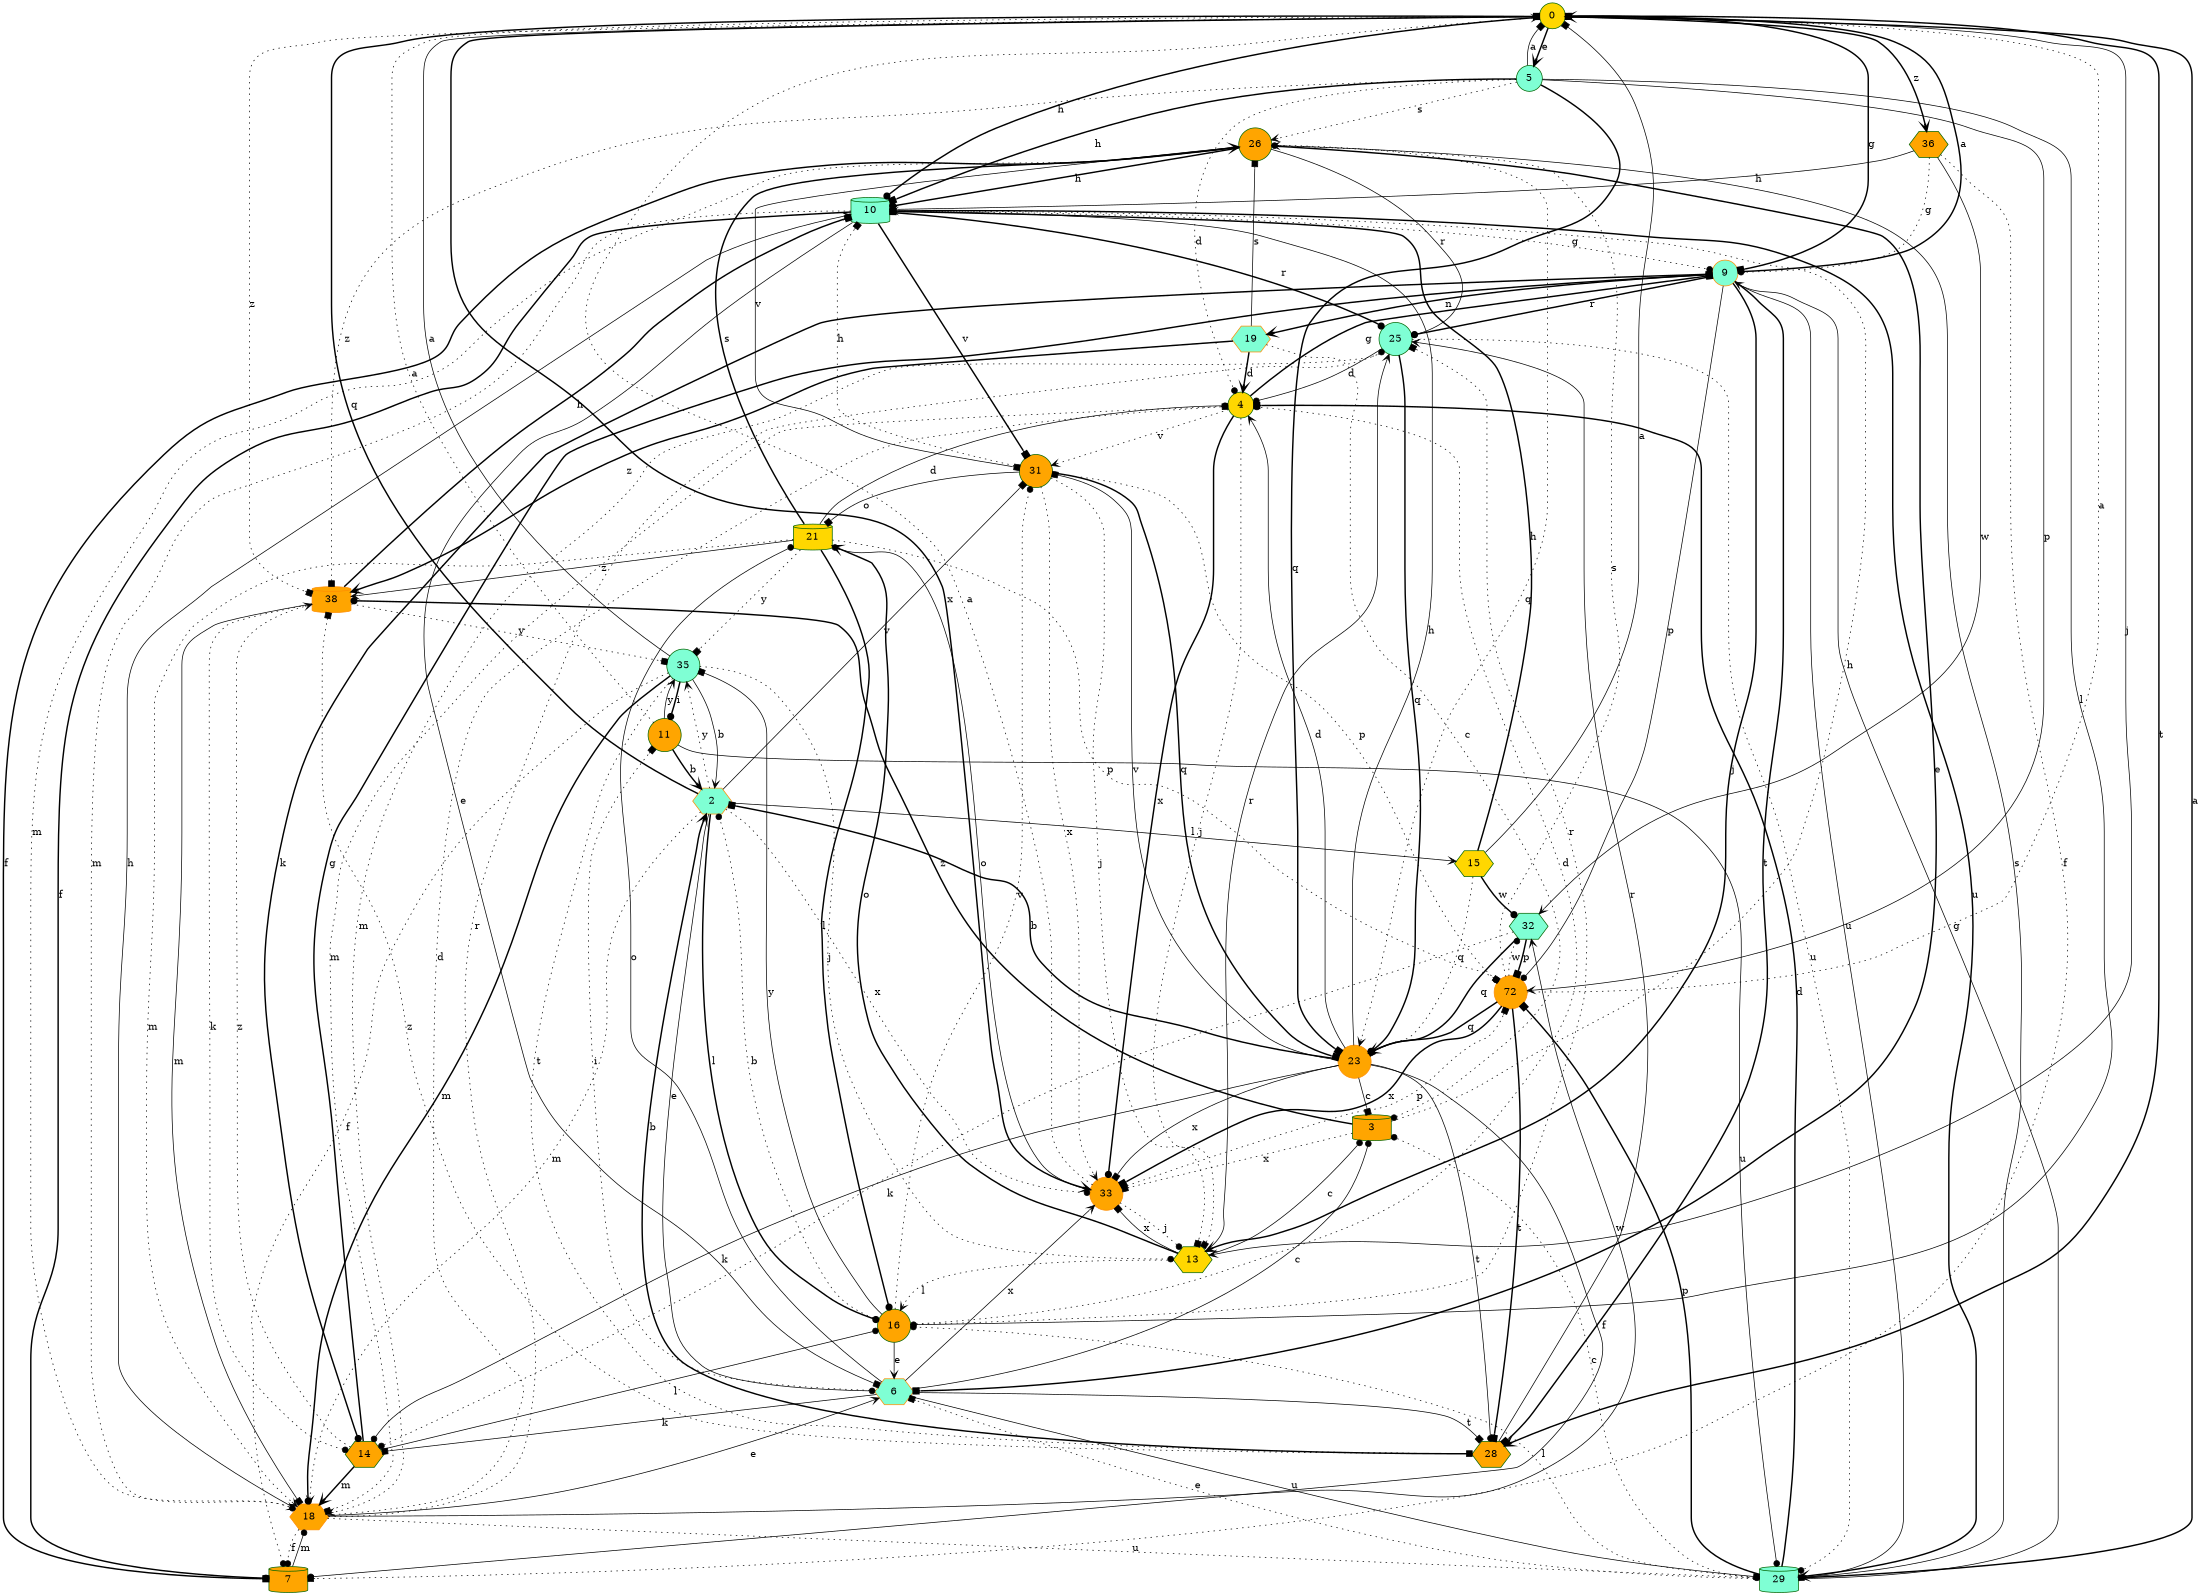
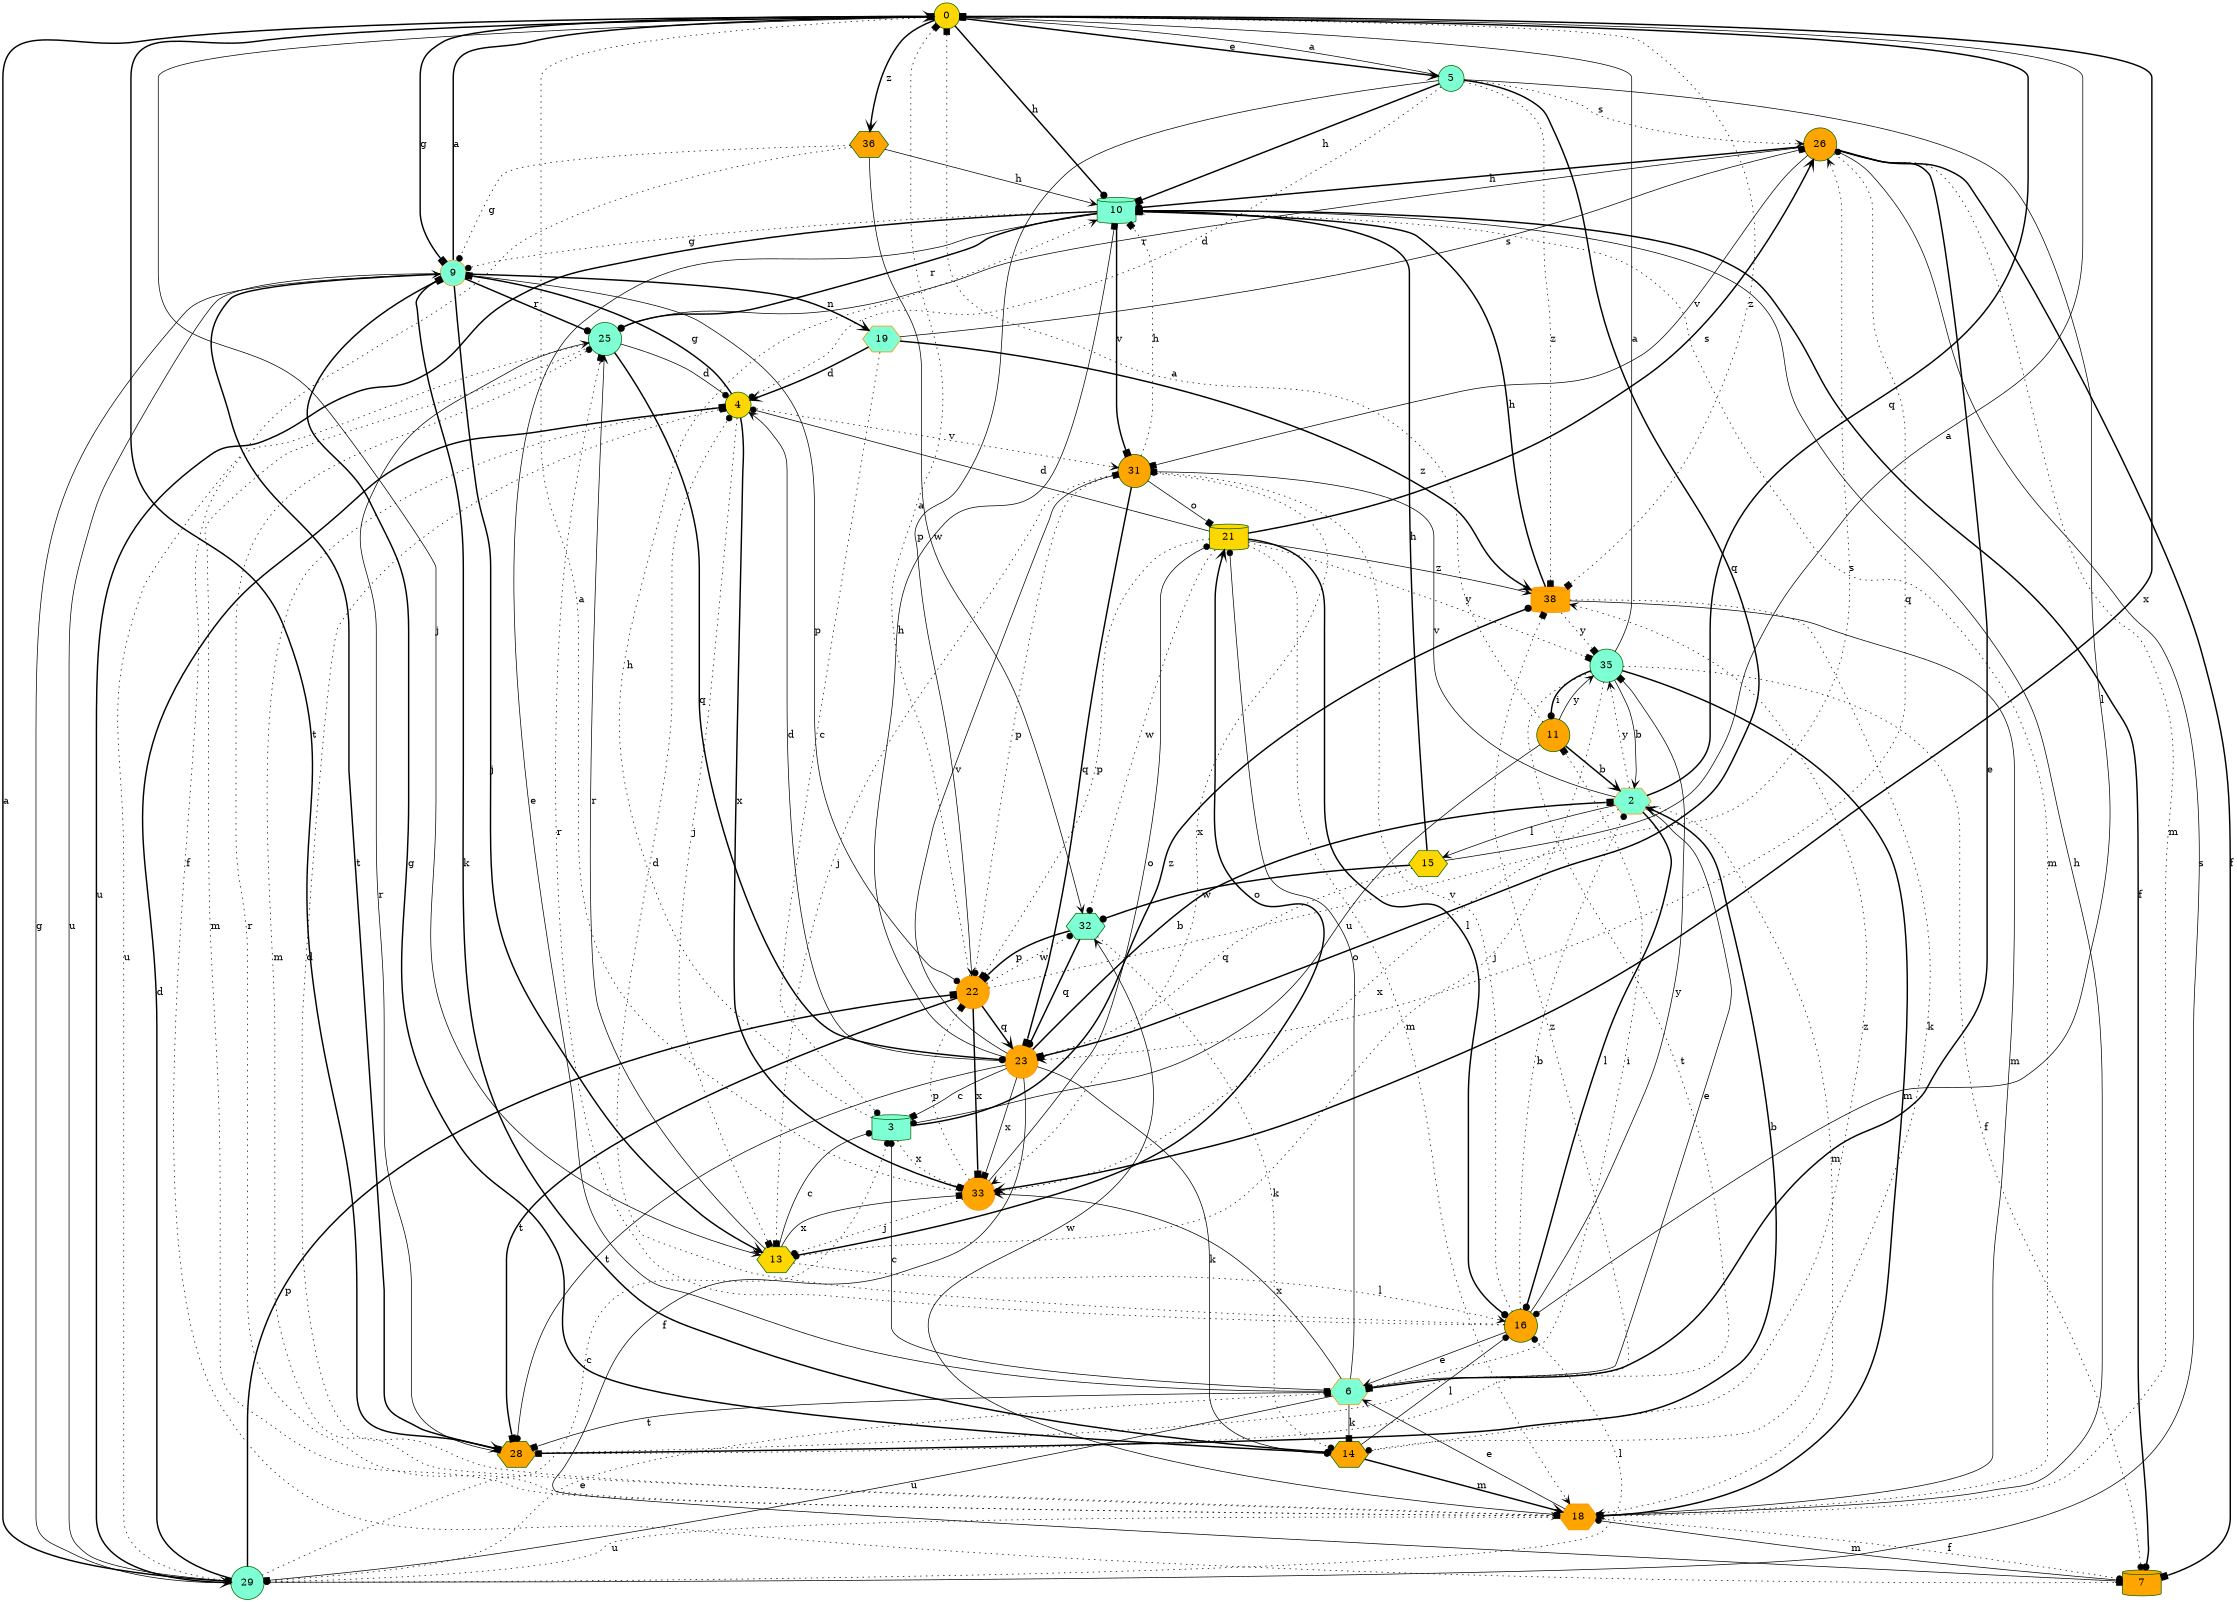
  strict digraph {
    node [color=darkgreen fillcolor=orange shape=circle style=filled]
    edge [arrowhead=box style=dotted]
    0 [fillcolor=gold]
    5 [fillcolor=aquamarine]
    9 [color=darkorange fillcolor=aquamarine]
    10 [fillcolor=aquamarine shape=cylinder]
    13 [fillcolor=gold shape=hexagon]
    28 [shape=hexagon]
    33 [color=darkorange]
    36 [shape=hexagon]
    38 [color=darkorange shape=cylinder]
    16
    4 [fillcolor=gold]
-   22 [color=darkorange label=72]
+   22 [color=darkorange]
    23 [color=darkorange]
    26
    14 [shape=hexagon]
-   29 [fillcolor=aquamarine shape=cylinder]
+   29 [fillcolor=aquamarine]
    19 [color=darkorange fillcolor=aquamarine shape=hexagon]
    25 [fillcolor=aquamarine]
    6 [color=darkorange fillcolor=aquamarine shape=hexagon]
    18 [color=darkorange shape=hexagon]
    31
    7 [shape=cylinder]
-   3 [shape=cylinder]
+   3 [fillcolor=aquamarine shape=cylinder]
    21 [fillcolor=gold shape=cylinder]
    2 [color=darkorange fillcolor=aquamarine shape=hexagon]
    32 [fillcolor=aquamarine shape=hexagon]
    35 [fillcolor=aquamarine]
    15 [fillcolor=gold shape=hexagon]
    11
    0 -> 5 [arrowhead=vee label=e style=bold]
    0 -> 9 [label=g style=bold]
    0 -> 10 [arrowhead=dot label=h style=bold]
    0 -> 13 [arrowhead=vee label=j style=solid]
    0 -> 28 [arrowhead=vee label=t style=bold]
    0 -> 33 [arrowhead=vee label=x style=bold]
    0 -> 36 [arrowhead=vee label=z style=bold]
    0 -> 38 [label=z]
    5 -> 0 [label=a style=solid]
    5 -> 10 [label=h style=bold]
    5 -> 38 [label=z]
    5 -> 16 [arrowhead=dot label=l style=solid]
    5 -> 4 [arrowhead=dot label=d]
    5 -> 22 [arrowhead=vee label=p style=solid]
    5 -> 23 [label=q style=bold]
    5 -> 26 [arrowhead=vee label=s]
    9 -> 0 [label=a style=bold]
    9 -> 13 [arrowhead=vee label=j style=bold]
    9 -> 28 [label=t style=bold]
    9 -> 22 [arrowhead=dot label=p style=solid]
    9 -> 14 [arrowhead=dot label=k style=bold]
    9 -> 29 [label=u style=solid]
    9 -> 19 [arrowhead=vee label=n style=bold]
    9 -> 25 [arrowhead=dot label=r style=bold]
    10 -> 9 [arrowhead=dot label=g]
    10 -> 29 [arrowhead=vee label=u style=bold]
    10 -> 25 [arrowhead=dot label=r style=bold]
    10 -> 6 [label=e style=solid]
    10 -> 18 [arrowhead=vee label=m]
    10 -> 31 [label=v style=bold]
    10 -> 7 [arrowhead=dot label=f style=bold]
    13 -> 33 [label=x style=solid]
    13 -> 16 [arrowhead=vee label=l]
    13 -> 25 [arrowhead=vee label=r style=solid]
    13 -> 3 [arrowhead=dot label=c style=solid]
    13 -> 21 [arrowhead=vee label=o style=bold]
    28 -> 38 [label=z]
    28 -> 25 [arrowhead=vee label=r style=solid]
    28 -> 2 [arrowhead=vee label=b style=bold]
    33 -> 0 [arrowhead=vee label=a]
    33 -> 13 [arrowhead=dot label=j]
    33 -> 22 [label=p]
    33 -> 21 [arrowhead=dot label=o style=solid]
    36 -> 9 [arrowhead=dot label=g]
    36 -> 10 [arrowhead=vee label=h style=solid]
    36 -> 7 [label=f]
    36 -> 32 [arrowhead=vee label=w style=solid]
    38 -> 10 [label=h style=bold]
    38 -> 14 [arrowhead=dot label=k]
    38 -> 18 [label=m style=solid]
    38 -> 35 [label=y]
    16 -> 4 [arrowhead=dot label=d]
    16 -> 25 [label=r]
    16 -> 6 [arrowhead=vee label=e style=solid]
    16 -> 31 [arrowhead=dot label=v]
    16 -> 2 [arrowhead=dot label=b]
    16 -> 35 [label=y style=solid]
    4 -> 9 [label=g style=bold]
    4 -> 13 [label=j]
    4 -> 33 [arrowhead=dot label=x style=bold]
    4 -> 18 [label=m]
    4 -> 31 [arrowhead=vee label=v]
    22 -> 0 [label=a]
    22 -> 28 [label=t style=bold]
    22 -> 33 [label=x style=bold]
    22 -> 23 [arrowhead=vee label=q style=bold]
    22 -> 26 [arrowhead=vee label=s]
    22 -> 32 [arrowhead=dot label=w]
    23 -> 10 [label=h style=solid]
    23 -> 28 [arrowhead=dot label=t style=solid]
    23 -> 33 [label=x style=solid]
    23 -> 4 [arrowhead=vee label=d style=solid]
    23 -> 14 [arrowhead=dot label=k style=solid]
    23 -> 31 [label=v style=solid]
    23 -> 7 [arrowhead=dot label=f style=solid]
    23 -> 3 [label=c style=solid]
    23 -> 2 [label=b style=bold]
    26 -> 10 [arrowhead=dot label=h style=bold]
    26 -> 23 [arrowhead=vee label=q]
    26 -> 25 [arrowhead=dot label=r style=solid]
    26 -> 6 [label=e style=bold]
    26 -> 18 [arrowhead=dot label=m]
    26 -> 31 [label=v style=solid]
    26 -> 7 [label=f style=bold]
    14 -> 9 [label=g style=bold]
    14 -> 38 [arrowhead=vee label=z]
    14 -> 16 [arrowhead=dot label=l style=solid]
    14 -> 18 [arrowhead=vee label=m style=bold]
    29 -> 0 [arrowhead=vee label=a style=bold]
    29 -> 9 [arrowhead=vee label=g style=solid]
    29 -> 16 [arrowhead=dot label=l]
    29 -> 4 [label=d style=bold]
    29 -> 22 [label=p style=bold]
    29 -> 26 [arrowhead=dot label=s style=solid]
    29 -> 6 [label=e]
    29 -> 3 [arrowhead=dot label=c]
    19 -> 38 [arrowhead=vee label=z style=bold]
    19 -> 4 [arrowhead=vee label=d style=bold]
    19 -> 26 [label=s style=solid]
    19 -> 3 [arrowhead=dot label=c]
    25 -> 4 [arrowhead=dot label=d style=solid]
    25 -> 23 [arrowhead=dot label=q style=bold]
    25 -> 29 [arrowhead=dot label=u]
    25 -> 18 [arrowhead=vee label=m]
    6 -> 28 [label=t style=solid]
    6 -> 33 [arrowhead=vee label=x style=solid]
    6 -> 14 [label=k style=solid]
    6 -> 29 [label=u style=solid]
    6 -> 3 [arrowhead=dot label=c style=solid]
    6 -> 21 [arrowhead=dot label=o style=solid]
    6 -> 11 [label=i]
    18 -> 10 [arrowhead=vee label=h style=solid]
    18 -> 4 [label=d]
    18 -> 29 [arrowhead=dot label=u]
    18 -> 25 [arrowhead=dot label=r]
    18 -> 6 [arrowhead=vee label=e style=solid]
    18 -> 7 [arrowhead=dot label=f]
    18 -> 32 [arrowhead=vee label=w style=solid]
    31 -> 10 [label=h]
    31 -> 13 [label=j]
    31 -> 33 [arrowhead=vee label=x]
    31 -> 22 [arrowhead=dot label=p]
    31 -> 23 [label=q style=bold]
    31 -> 21 [label=o style=solid]
    7 -> 18 [arrowhead=dot label=m style=solid]
    3 -> 10 [arrowhead=vee label=h]
    3 -> 33 [label=x]
    3 -> 38 [arrowhead=dot label=z style=bold]
    21 -> 38 [arrowhead=vee label=z style=solid]
    21 -> 16 [arrowhead=dot label=l style=bold]
    21 -> 4 [arrowhead=dot label=d style=solid]
    21 -> 22 [label=p]
    21 -> 26 [arrowhead=vee label=s style=bold]
    21 -> 18 [arrowhead=vee label=m]
+   21 -> 32 [arrowhead=dot label=w]
    21 -> 35 [label=y]
    2 -> 0 [label=q style=bold]
    2 -> 33 [arrowhead=dot label=x]
    2 -> 16 [arrowhead=dot label=l style=bold]
    2 -> 6 [arrowhead=dot label=e style=solid]
    2 -> 18 [arrowhead=vee label=m]
    2 -> 31 [label=v style=solid]
    2 -> 35 [arrowhead=vee label=y]
    2 -> 15 [arrowhead=vee label=l style=solid]
    32 -> 22 [label=p style=bold]
    32 -> 23 [arrowhead=dot label=q style=bold]
    32 -> 14 [arrowhead=dot label=k]
    35 -> 0 [arrowhead=dot label=a style=solid]
    35 -> 13 [arrowhead=dot label=j]
    35 -> 28 [label=t]
    35 -> 18 [arrowhead=dot label=m style=bold]
    35 -> 7 [arrowhead=dot label=f]
    35 -> 2 [arrowhead=vee label=b style=solid]
    35 -> 11 [arrowhead=dot label=i style=bold]
    15 -> 0 [label=a style=solid]
    15 -> 10 [label=h style=bold]
    15 -> 23 [label=q]
    15 -> 32 [arrowhead=dot label=w style=bold]
    11 -> 0 [label=a]
-   11 -> 29 [arrowhead=dot label=u style=solid]
+   11 -> 3 [arrowhead=dot label=u style=solid]
    11 -> 2 [arrowhead=vee label=b style=bold]
    11 -> 35 [arrowhead=vee label=y style=solid]
  }
